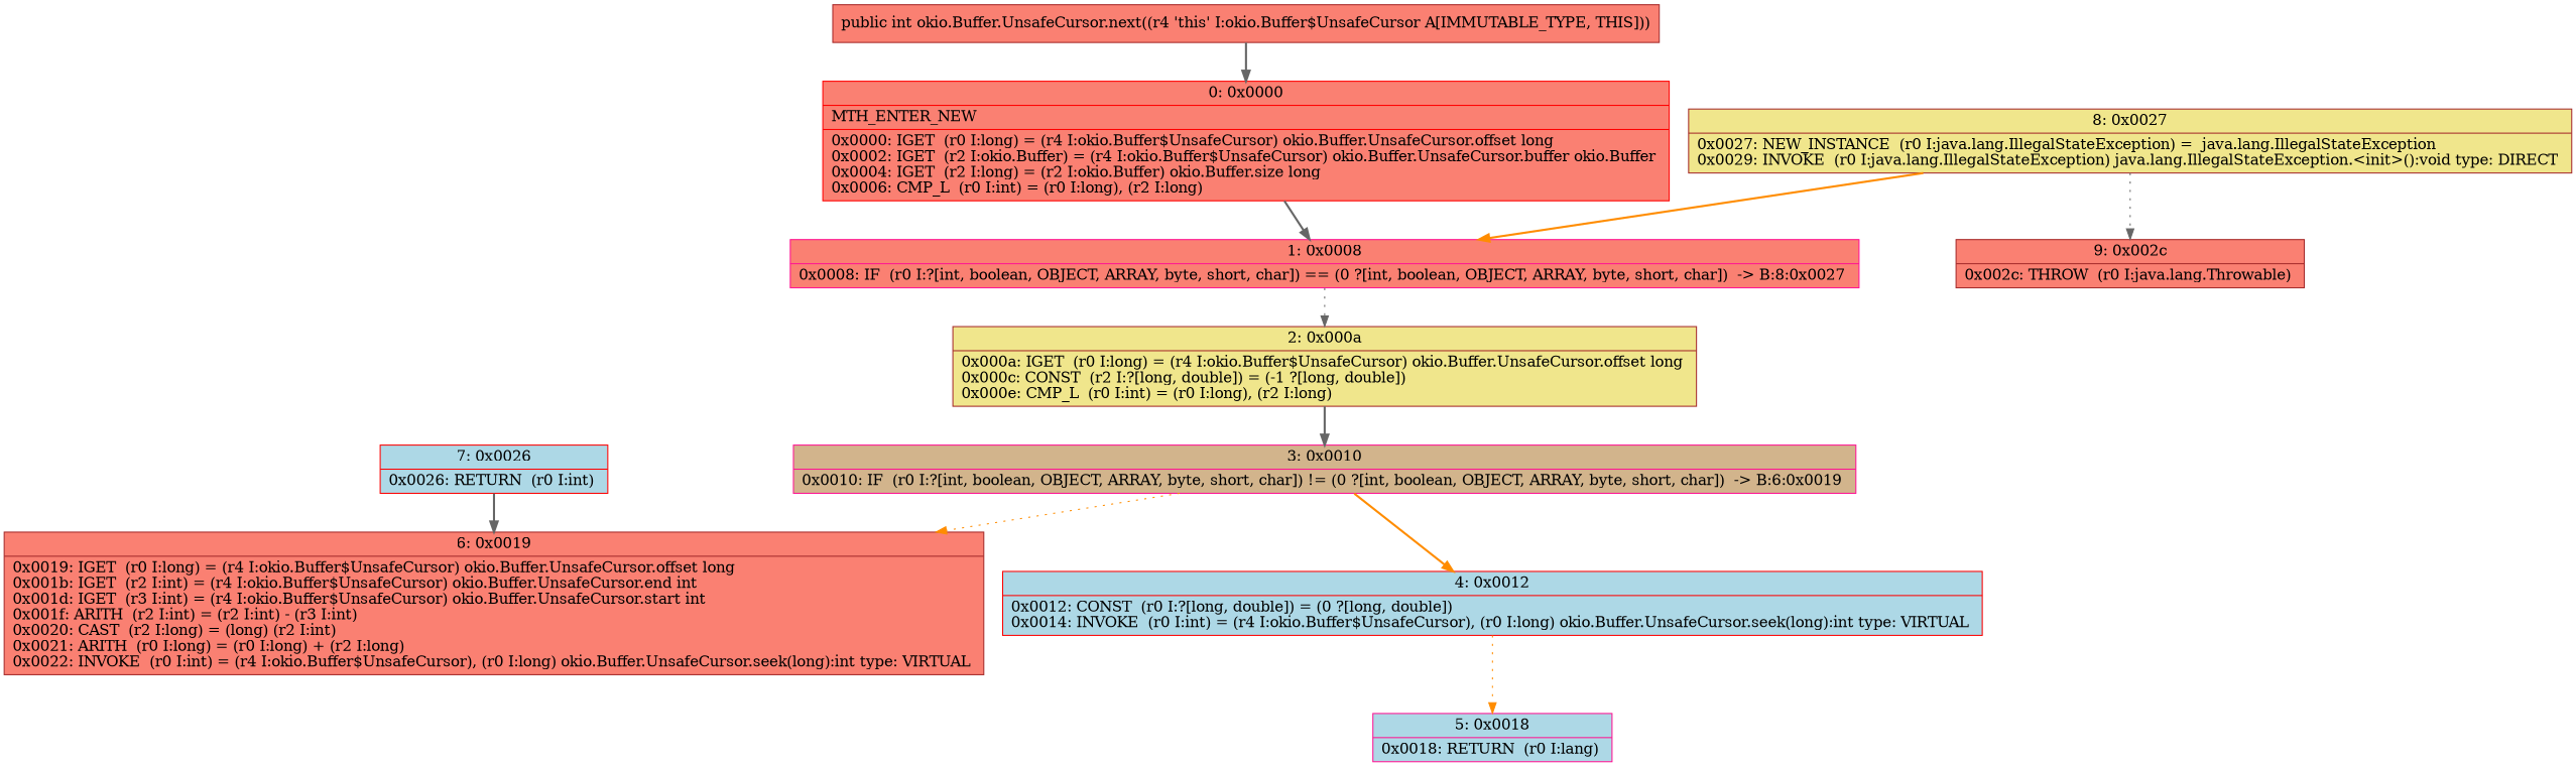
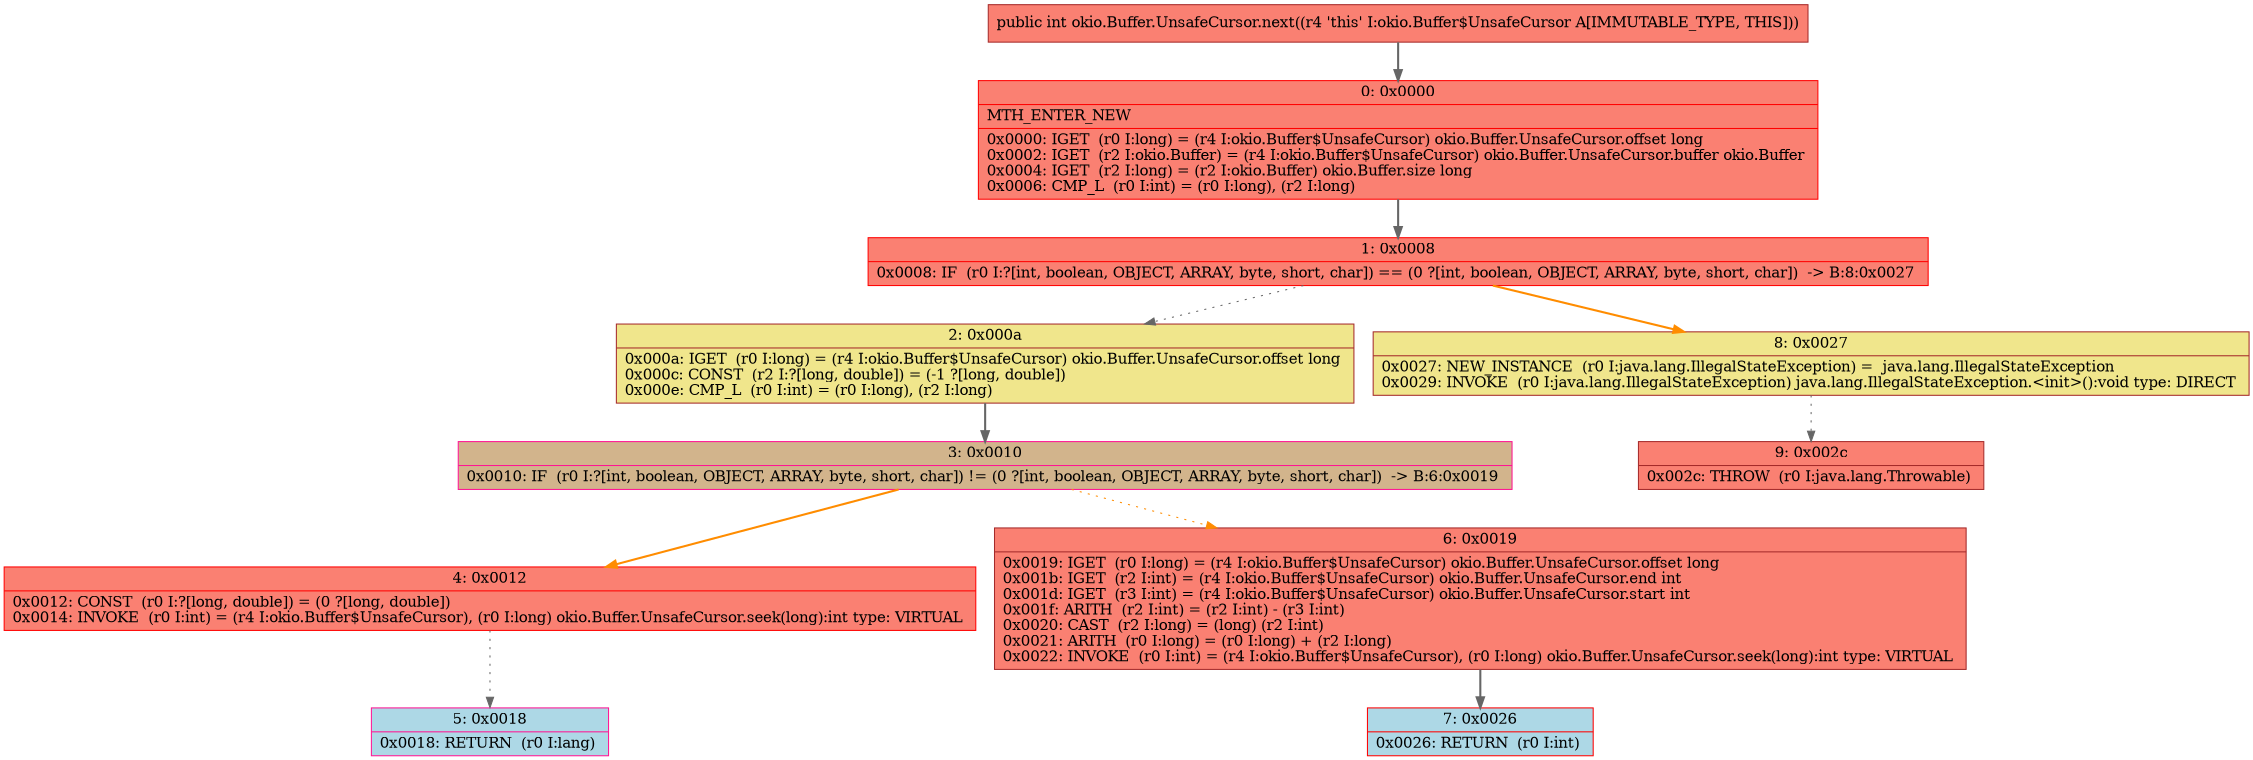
  digraph {
    node [color=brown fillcolor=salmon shape=record style=filled]
    edge [color=gray40 style=bold]
    n1 [color=red label="{0\:\ 0x0000|MTH_ENTER_NEW\l|0x0000: IGET  (r0 I:long) = (r4 I:okio.Buffer$UnsafeCursor) okio.Buffer.UnsafeCursor.offset long \l0x0002: IGET  (r2 I:okio.Buffer) = (r4 I:okio.Buffer$UnsafeCursor) okio.Buffer.UnsafeCursor.buffer okio.Buffer \l0x0004: IGET  (r2 I:long) = (r2 I:okio.Buffer) okio.Buffer.size long \l0x0006: CMP_L  (r0 I:int) = (r0 I:long), (r2 I:long) \l}"]
-   n2 [color=deeppink label="{1\:\ 0x0008|0x0008: IF  (r0 I:?[int, boolean, OBJECT, ARRAY, byte, short, char]) == (0 ?[int, boolean, OBJECT, ARRAY, byte, short, char])  \-\> B:8:0x0027 \l}"]
+   n2 [color=red label="{1\:\ 0x0008|0x0008: IF  (r0 I:?[int, boolean, OBJECT, ARRAY, byte, short, char]) == (0 ?[int, boolean, OBJECT, ARRAY, byte, short, char])  \-\> B:8:0x0027 \l}"]
    n3 [fillcolor=khaki label="{2\:\ 0x000a|0x000a: IGET  (r0 I:long) = (r4 I:okio.Buffer$UnsafeCursor) okio.Buffer.UnsafeCursor.offset long \l0x000c: CONST  (r2 I:?[long, double]) = (\-1 ?[long, double]) \l0x000e: CMP_L  (r0 I:int) = (r0 I:long), (r2 I:long) \l}"]
    n4 [fillcolor=khaki label="{8\:\ 0x0027|0x0027: NEW_INSTANCE  (r0 I:java.lang.IllegalStateException) =  java.lang.IllegalStateException \l0x0029: INVOKE  (r0 I:java.lang.IllegalStateException) java.lang.IllegalStateException.\<init\>():void type: DIRECT \l}"]
    n5 [color=deeppink fillcolor=tan label="{3\:\ 0x0010|0x0010: IF  (r0 I:?[int, boolean, OBJECT, ARRAY, byte, short, char]) != (0 ?[int, boolean, OBJECT, ARRAY, byte, short, char])  \-\> B:6:0x0019 \l}"]
    n6 [label="{9\:\ 0x002c|0x002c: THROW  (r0 I:java.lang.Throwable) \l}"]
-   n7 [color=red fillcolor=lightblue label="{4\:\ 0x0012|0x0012: CONST  (r0 I:?[long, double]) = (0 ?[long, double]) \l0x0014: INVOKE  (r0 I:int) = (r4 I:okio.Buffer$UnsafeCursor), (r0 I:long) okio.Buffer.UnsafeCursor.seek(long):int type: VIRTUAL \l}"]
+   n7 [color=red label="{4\:\ 0x0012|0x0012: CONST  (r0 I:?[long, double]) = (0 ?[long, double]) \l0x0014: INVOKE  (r0 I:int) = (r4 I:okio.Buffer$UnsafeCursor), (r0 I:long) okio.Buffer.UnsafeCursor.seek(long):int type: VIRTUAL \l}"]
    n8 [label="{6\:\ 0x0019|0x0019: IGET  (r0 I:long) = (r4 I:okio.Buffer$UnsafeCursor) okio.Buffer.UnsafeCursor.offset long \l0x001b: IGET  (r2 I:int) = (r4 I:okio.Buffer$UnsafeCursor) okio.Buffer.UnsafeCursor.end int \l0x001d: IGET  (r3 I:int) = (r4 I:okio.Buffer$UnsafeCursor) okio.Buffer.UnsafeCursor.start int \l0x001f: ARITH  (r2 I:int) = (r2 I:int) \- (r3 I:int) \l0x0020: CAST  (r2 I:long) = (long) (r2 I:int) \l0x0021: ARITH  (r0 I:long) = (r0 I:long) + (r2 I:long) \l0x0022: INVOKE  (r0 I:int) = (r4 I:okio.Buffer$UnsafeCursor), (r0 I:long) okio.Buffer.UnsafeCursor.seek(long):int type: VIRTUAL \l}"]
    n9 [color=deeppink fillcolor=lightblue label="{5\:\ 0x0018|0x0018: RETURN  (r0 I:lang) \l}"]
    n10 [color=red fillcolor=lightblue label="{7\:\ 0x0026|0x0026: RETURN  (r0 I:int) \l}"]
    n11 [label="{public int okio.Buffer.UnsafeCursor.next((r4 'this' I:okio.Buffer$UnsafeCursor A[IMMUTABLE_TYPE, THIS])) }"]
    n1 -> n2
    n2 -> n3 [style=dotted]
-   n4 -> n2 [color=darkorange]
+   n2 -> n4 [color=darkorange]
    n3 -> n5
    n4 -> n6 [style=dotted]
    n5 -> n7 [color=darkorange]
    n5 -> n8 [color=darkorange style=dotted]
-   n7 -> n9 [color=darkorange style=dotted]
-   n10 -> n8
+   n7 -> n9 [style=dotted]
+   n8 -> n10
    n11 -> n1
  }
